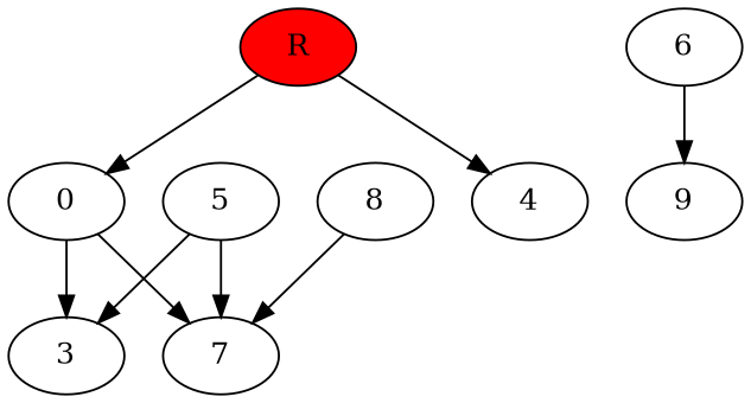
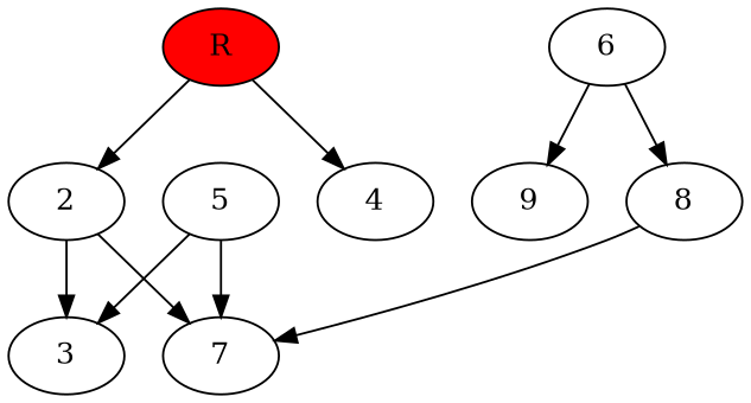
  digraph {
-   2 [label=0]
+   2
    3
    7
    5
    6
    8
    9
    R [fillcolor="#ff0000" style=filled]
    4
    2 -> 3
    2 -> 7
    5 -> 3
    5 -> 7
+   6 -> 8
    6 -> 9
    8 -> 7
    R -> 2
    R -> 4
  }
